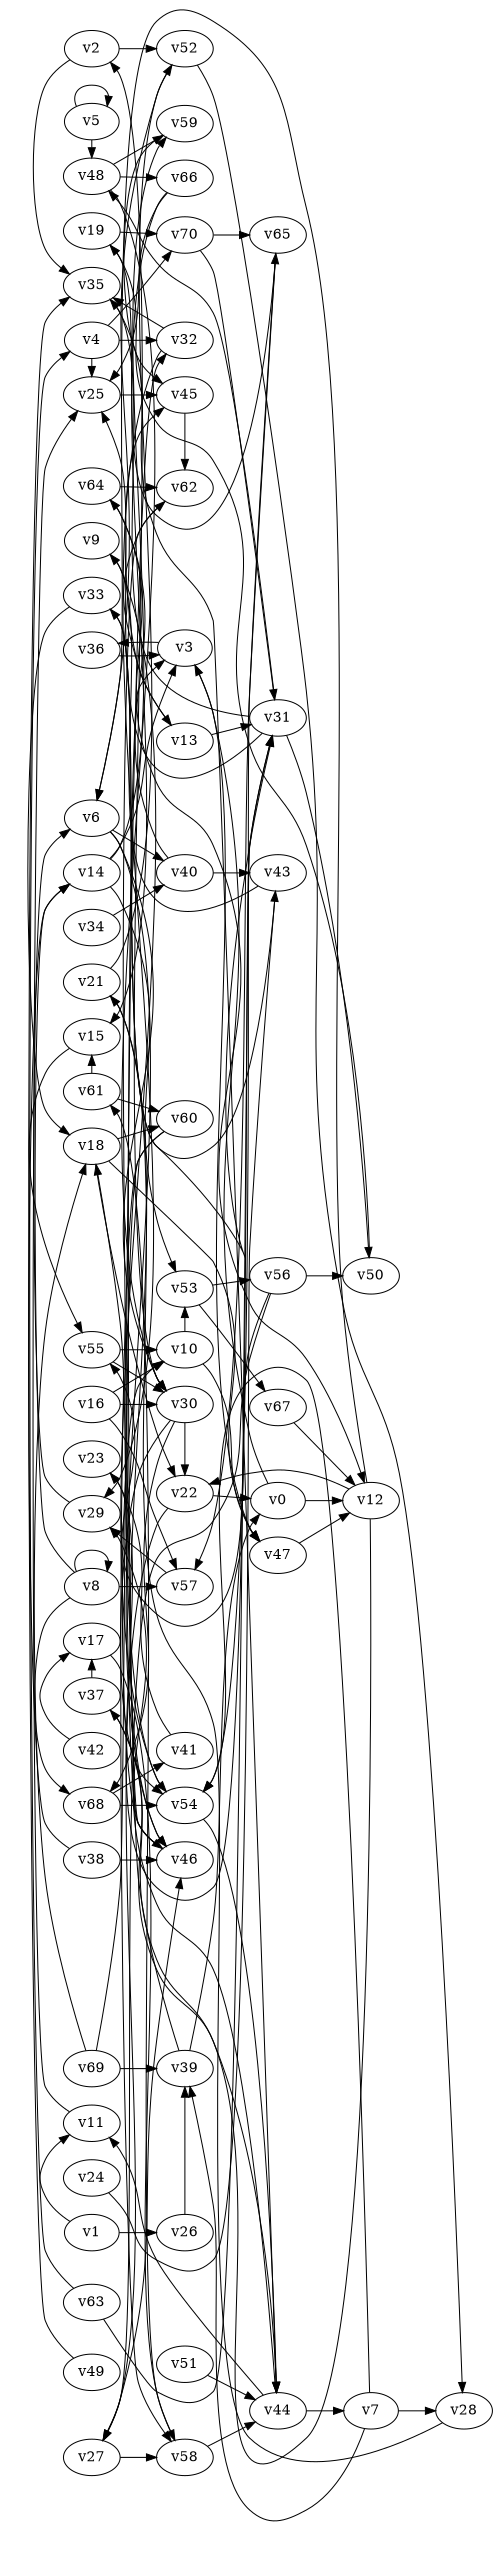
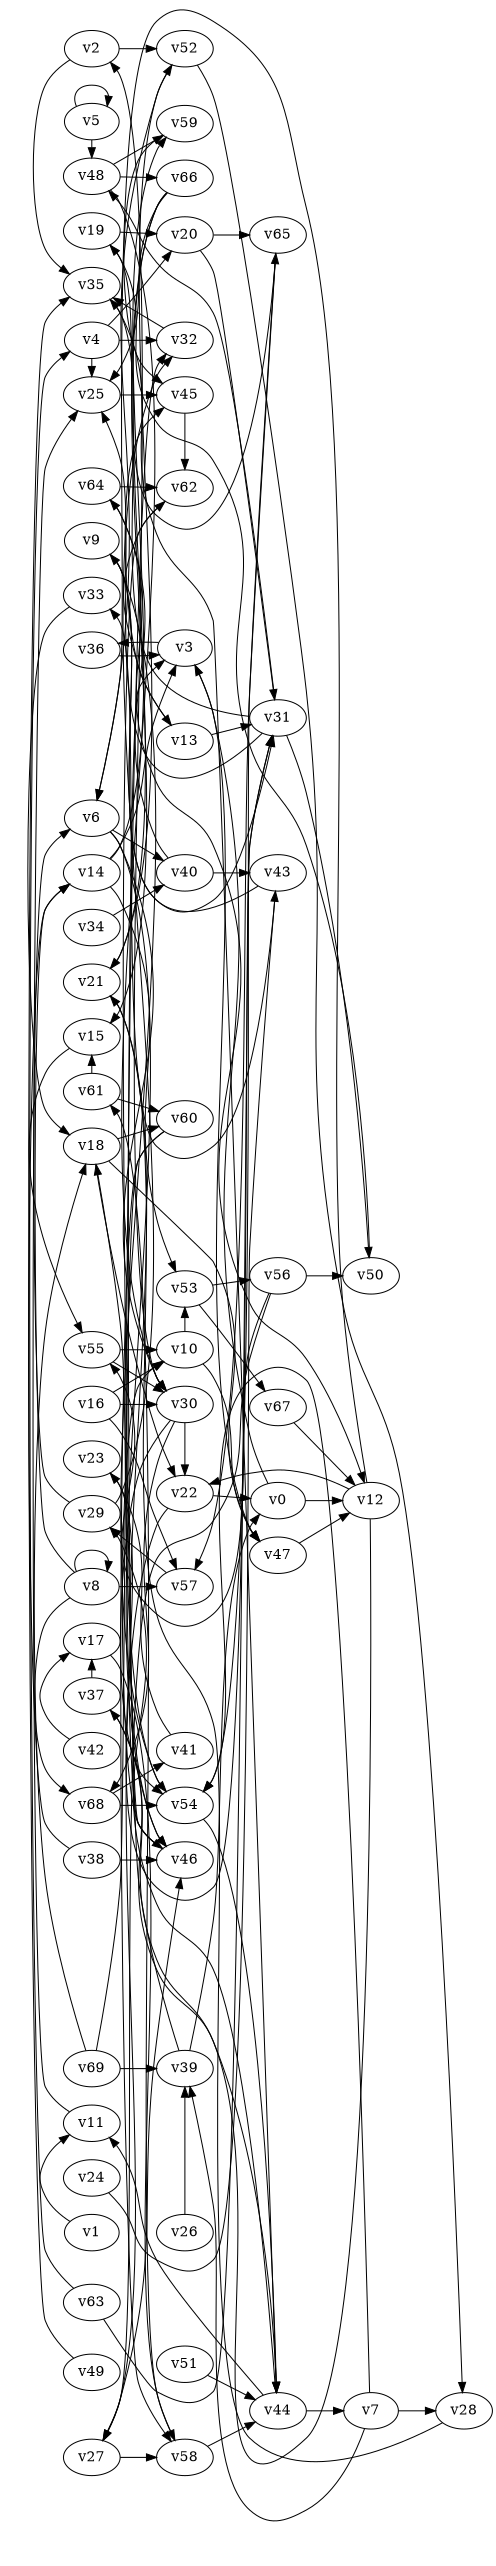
  digraph {
    rankdir=LR
    node [player=0]
    v0 [player=1]
    v3
    v12 [player=1]
    v36
    v47 [player=1]
    v6 [player=1]
    v22
    v37
    v11 [player=1]
    v1
    v26 [player=1]
    v25 [player=1]
    v39
    v2 [player=1]
    v35
    v52
    v44 [player=1]
    v28 [player=1]
    v4 [player=1]
-   v20 [label=v70]
+   v20
    v32
    v31 [player=1]
    v65 [player=1]
    v45
    v29 [player=1]
    v5 [player=1]
    v48
    v30 [player=1]
    v59
    v66
    v40
    v46 [player=1]
    v54
    v68
    v43
    v64
    v10 [player=1]
    v7
    v21 [player=1]
    v62
    v18 [player=1]
    v8
    v14 [player=1]
    v57 [player=1]
    v53
    v41 [player=1]
    v9
    v50 [player=1]
    v56
    v67
    v27
    v17 [player=1]
    v13
    v15
    v55
    v16
    v58
    v61 [player=1]
    v60
    v19
    v23
    v24
    v33
    v34
    v38
    v42
    v49
    v51 [player=1]
    v63
    v69 [player=1]
    v0 -> v3 [constraint="time % 4 == 3"]
    v0 -> v12
    v3 -> v36 [constraint="time % 3 == 0"]
    v3 -> v47 [constraint="time <= 20"]
    v12 -> v6 [constraint="(time >= 8) && (time <= 16)"]
    v12 -> v22 [constraint="(time % 2 == 0) || (time % 4 == 2)"]
    v12 -> v37 [constraint="time % 3 == 2"]
    v36 -> v3
    v47 -> v12
    v6 -> v30 [constraint="time % 2 == 1"]
    v6 -> v40
    v6 -> v46 [constraint="time % 4 == 2"]
    v22 -> v0
    v22 -> v27 [constraint="time % 4 == 2"]
    v37 -> v44 [constraint="time <= 24"]
    v37 -> v17 [constraint="time == 11"]
    v11 -> v25 [constraint="time % 4 == 1"]
    v1 -> v11 [constraint="time >= 13"]
-   v1 -> v26
    v26 -> v39 [constraint="time == 1"]
    v25 -> v45
    v39 -> v0
    v39 -> v62 [constraint="time == 5"]
    v2 -> v35 [constraint="time == 19"]
    v2 -> v52
    v35 -> v44 [constraint="time % 2 == 0"]
    v52 -> v6 [constraint="time % 5 == 1"]
    v52 -> v28 [constraint="time == 0"]
    v44 -> v11 [constraint="time % 3 == 0"]
    v44 -> v29 [constraint="time >= 13"]
    v44 -> v7
    v28 -> v21 [constraint="time >= 1"]
    v4 -> v25 [constraint="time % 2 == 1"]
    v4 -> v20 [constraint="time % 6 == 3"]
    v4 -> v32
    v20 -> v31
    v20 -> v65
    v32 -> v35 [constraint="time == 0"]
-   v32 -> v29 [constraint="time <= 20"]
+   v29 -> v32 [constraint="time <= 20"]
    v31 -> v25 [constraint="time % 5 == 3"]
    v31 -> v35 [constraint="time == 3"]
    v31 -> v48 [constraint="time % 5 == 4"]
    v31 -> v50 [constraint="time % 2 == 1"]
    v65 -> v54 [constraint="time >= 13"]
    v65 -> v57 [constraint="time == 14"]
    v45 -> v62 [constraint="time % 4 == 1"]
    v29 -> v6 [constraint="time == 8"]
    v5 -> v5
    v5 -> v48 [constraint="time % 5 == 1"]
    v48 -> v30 [constraint="time % 6 == 0"]
    v48 -> v59
    v48 -> v66
    v30 -> v22 [constraint="time <= 24"]
    v30 -> v2 [constraint="time >= 4"]
    v30 -> v54 [constraint="time % 2 == 0"]
    v30 -> v68 [constraint="time % 2 == 1"]
    v59 -> v45 [constraint="time == 7"]
    v66 -> v25 [constraint="time % 3 == 1"]
+   v66 -> v21 [constraint="time >= 5"]
    v66 -> v15 [constraint="time >= 11"]
    v40 -> v43
    v40 -> v64 [constraint="time == 12"]
    v46 -> v3 [constraint="time >= 11"]
    v46 -> v10 [constraint="time >= 12"]
    v54 -> v44 [constraint="time == 10"]
    v54 -> v18 [constraint="time % 2 == 0"]
    v68 -> v54
    v68 -> v41
    v43 -> v9 [constraint="time == 15"]
    v43 -> v33 [constraint="time >= 11"]
    v64 -> v12 [constraint="(time % 2 == 1) || (time % 4 == 1)"]
    v64 -> v62
    v10 -> v47 [constraint="time <= 6"]
    v10 -> v53 [constraint="time == 16"]
    v7 -> v39 [constraint="time == 10"]
    v7 -> v28
    v7 -> v54 [constraint="time % 2 == 1"]
    v21 -> v52 [constraint="time >= 10"]
    v21 -> v46 [constraint="time >= 3"]
    v62 -> v13 [constraint="time == 6"]
    v18 -> v47 [constraint="time % 3 == 1"]
    v18 -> v22 [constraint="time >= 4"]
    v18 -> v60
    v8 -> v68 [constraint="time >= 3"]
    v8 -> v8
    v8 -> v14 [constraint="time >= 5"]
    v8 -> v57
    v14 -> v3 [constraint="time == 18"]
    v14 -> v59 [constraint="time % 5 == 2"]
    v14 -> v53 [constraint="time >= 4"]
    v57 -> v29 [constraint="time == 2"]
    v53 -> v56
    v53 -> v67
    v41 -> v23 [constraint="(time % 2 == 1) || (time % 3 == 0)"]
-   v33 -> v31 [constraint="time >= 11"]
+   v9 -> v31 [constraint="time >= 11"]
    v9 -> v54 [constraint="time <= 22"]
    v50 -> v19 [constraint="time % 5 == 1"]
    v56 -> v50
    v56 -> v27 [constraint="time % 5 == 3"]
    v56 -> v55 [constraint="(time >= 2) && (time <= 24)"]
    v67 -> v12
    v27 -> v46 [constraint="(time % 2 == 1) || (time % 4 == 1)"]
    v27 -> v58
    v17 -> v58 [constraint="time == 16"]
    v13 -> v31
    v13 -> v45 [constraint="time % 5 == 1"]
    v15 -> v55 [constraint="(time >= 9) && (time <= 20)"]
    v55 -> v30
    v55 -> v10
    v16 -> v30
    v16 -> v10
    v16 -> v57
    v58 -> v44
    v58 -> v61 [constraint="time % 4 == 2"]
    v61 -> v15 [constraint="time % 2 == 1"]
    v61 -> v60
    v60 -> v46 [constraint="time >= 8"]
    v60 -> v58 [constraint="time % 5 == 1"]
    v19 -> v20
    v19 -> v65 [constraint="time <= 14"]
    v23 -> v31 [constraint="time <= 18"]
    v24 -> v43 [constraint="time <= 6"]
    v33 -> v18 [constraint="time >= 10"]
    v34 -> v40
    v38 -> v46
    v38 -> v14 [constraint="time == 4"]
    v42 -> v17 [constraint="time <= 24"]
    v49 -> v35 [constraint="(time % 3 == 0) || (time % 4 == 1)"]
    v51 -> v44
    v63 -> v4 [constraint="time <= 14"]
    v63 -> v31 [constraint="time == 12"]
    v69 -> v39
    v69 -> v32 [constraint="time % 6 == 5"]
    v69 -> v18 [constraint="time <= 9"]
  }
